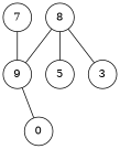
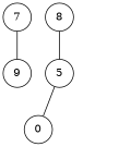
  graph {
    fontname="DejaVu Serif"
    node [fontname="DejaVu Serif" shape=circle]
    edge [fontname="DejaVu Serif"]
    5
    0
    n3 [label=9]
    7
    8
-   3
-   n3 -- 0
+   5 -- 0
    7 -- n3
    8 -- 5
-   8 -- n3
-   8 -- 3
  }
